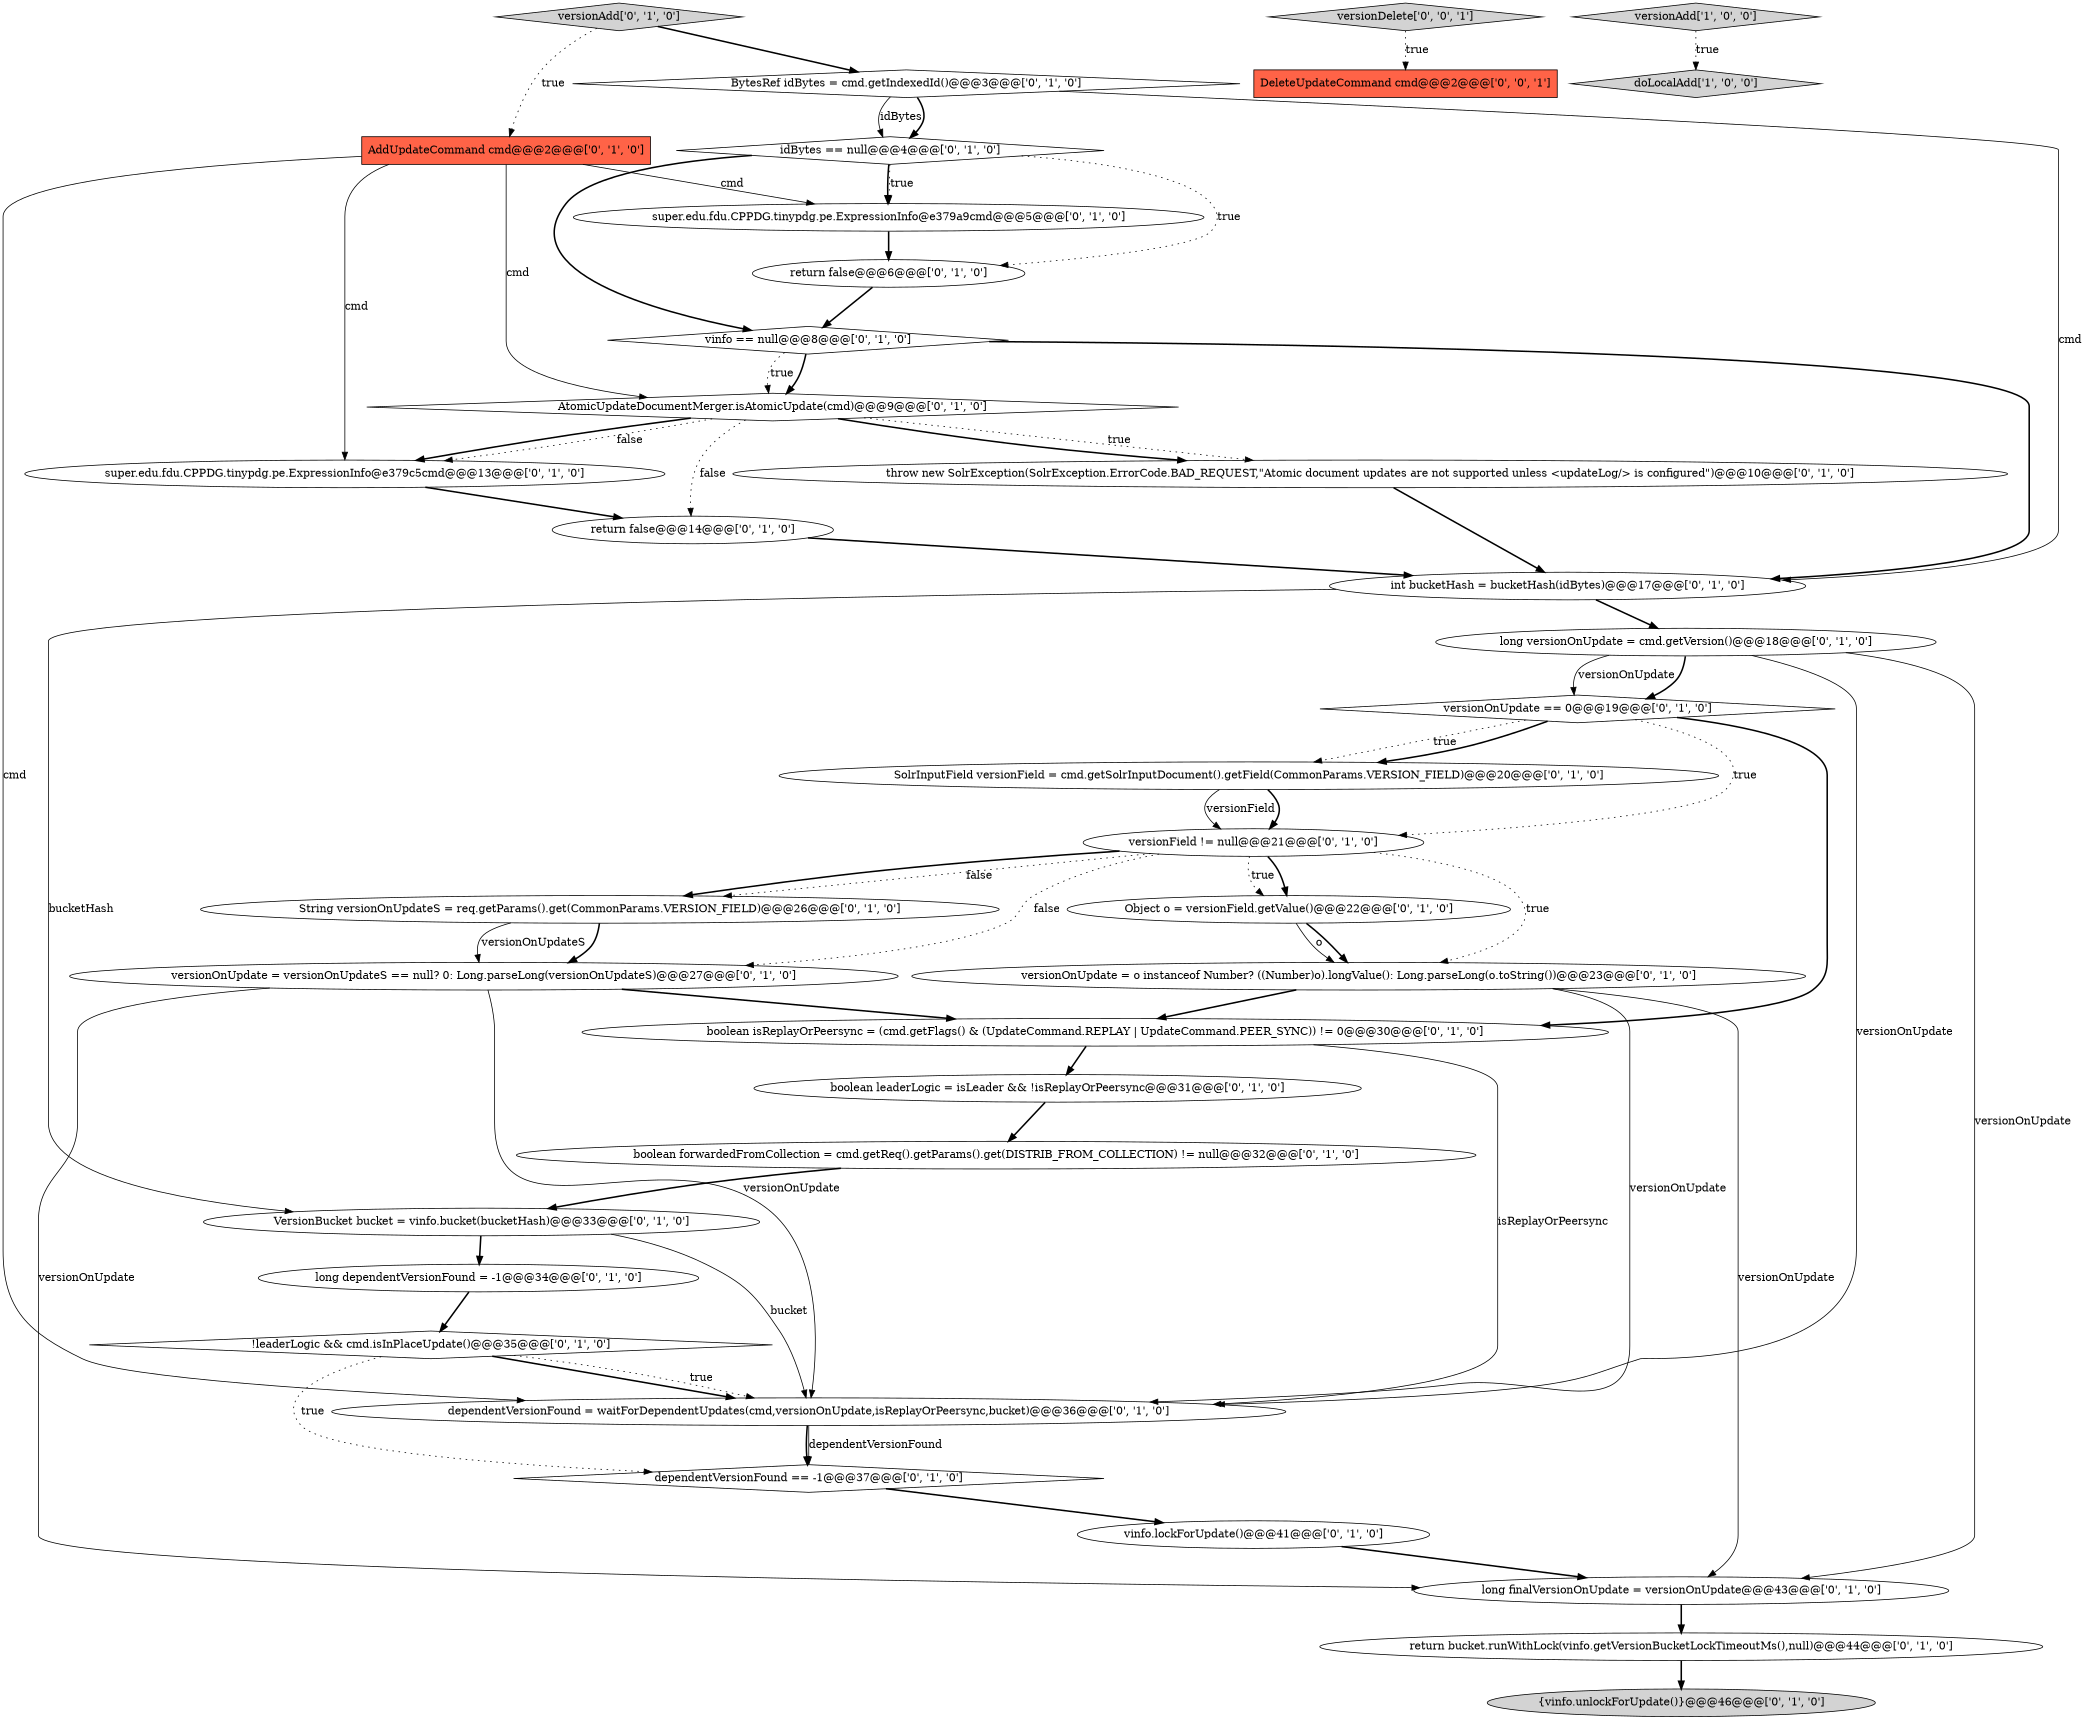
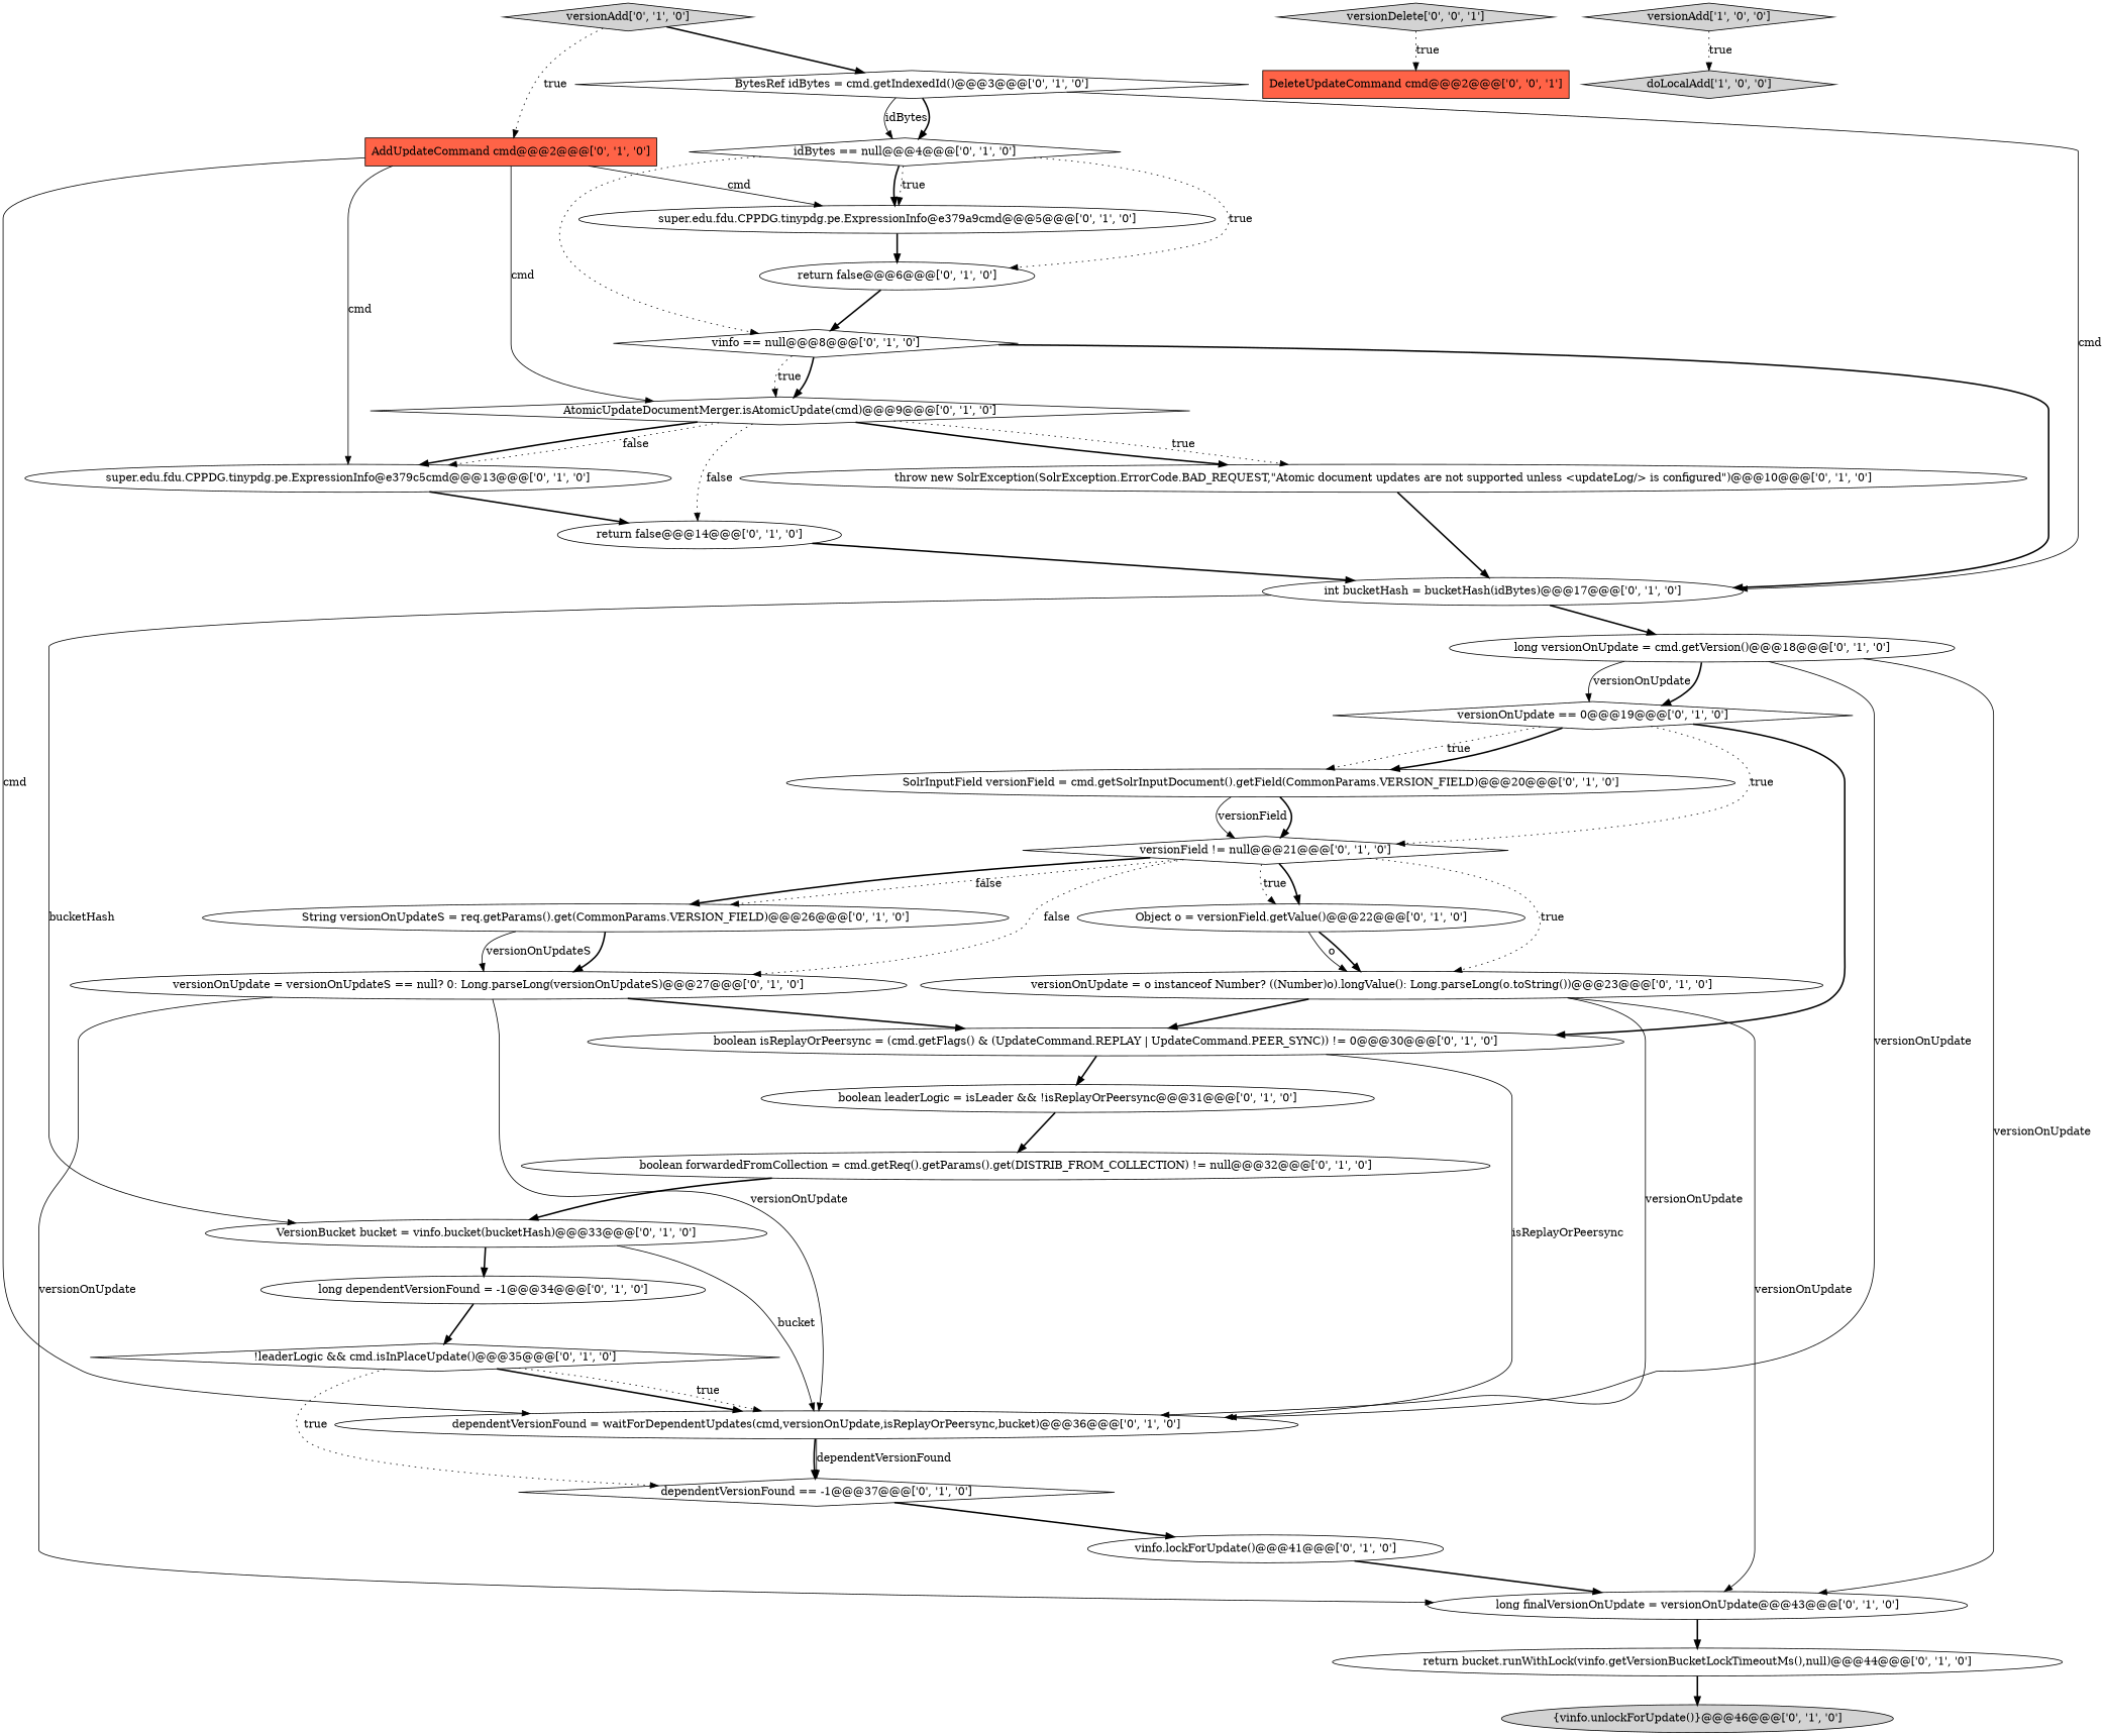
  digraph {
    fontname="DejaVu Serif"
    node [fillcolor=white fontname="DejaVu Serif" shape=ellipse style=filled]
    edge [fontname="DejaVu Serif" style=bold]
    n1 [label="AtomicUpdateDocumentMerger.isAtomicUpdate(cmd)@@@9@@@['0', '1', '0']" shape=diamond]
    n2 [label="super.edu.fdu.CPPDG.tinypdg.pe.ExpressionInfo@e379c5cmd@@@13@@@['0', '1', '0']"]
    n3 [label="return false@@@14@@@['0', '1', '0']"]
    n4 [label="throw new SolrException(SolrException.ErrorCode.BAD_REQUEST,\"Atomic document updates are not supported unless <updateLog/> is configured\")@@@10@@@['0', '1', '0']"]
    n5 [label="int bucketHash = bucketHash(idBytes)@@@17@@@['0', '1', '0']"]
    n6 [label="dependentVersionFound == -1@@@37@@@['0', '1', '0']" shape=diamond]
    n7 [label="vinfo.lockForUpdate()@@@41@@@['0', '1', '0']"]
    n8 [label="long finalVersionOnUpdate = versionOnUpdate@@@43@@@['0', '1', '0']"]
    n9 [label="return bucket.runWithLock(vinfo.getVersionBucketLockTimeoutMs(),null)@@@44@@@['0', '1', '0']"]
    n10 [fillcolor=lightgray label="{vinfo.unlockForUpdate()}@@@46@@@['0', '1', '0']"]
    n11 [label="SolrInputField versionField = cmd.getSolrInputDocument().getField(CommonParams.VERSION_FIELD)@@@20@@@['0', '1', '0']"]
-   n12 [label="versionField != null@@@21@@@['0', '1', '0']"]
+   n12 [label="versionField != null@@@21@@@['0', '1', '0']" shape=diamond]
    n13 [label="Object o = versionField.getValue()@@@22@@@['0', '1', '0']"]
    n14 [label="versionOnUpdate = o instanceof Number? ((Number)o).longValue(): Long.parseLong(o.toString())@@@23@@@['0', '1', '0']"]
    n15 [label="String versionOnUpdateS = req.getParams().get(CommonParams.VERSION_FIELD)@@@26@@@['0', '1', '0']"]
    n16 [label="versionOnUpdate = versionOnUpdateS == null? 0: Long.parseLong(versionOnUpdateS)@@@27@@@['0', '1', '0']"]
    n17 [label="!leaderLogic && cmd.isInPlaceUpdate()@@@35@@@['0', '1', '0']" shape=diamond]
    n18 [label="dependentVersionFound = waitForDependentUpdates(cmd,versionOnUpdate,isReplayOrPeersync,bucket)@@@36@@@['0', '1', '0']"]
    n19 [label="long versionOnUpdate = cmd.getVersion()@@@18@@@['0', '1', '0']"]
    n20 [label="VersionBucket bucket = vinfo.bucket(bucketHash)@@@33@@@['0', '1', '0']"]
    n21 [label="versionOnUpdate == 0@@@19@@@['0', '1', '0']" shape=diamond]
    n22 [label="boolean isReplayOrPeersync = (cmd.getFlags() & (UpdateCommand.REPLAY | UpdateCommand.PEER_SYNC)) != 0@@@30@@@['0', '1', '0']"]
    n23 [fillcolor=tomato label="AddUpdateCommand cmd@@@2@@@['0', '1', '0']" shape=box]
    n24 [label="super.edu.fdu.CPPDG.tinypdg.pe.ExpressionInfo@e379a9cmd@@@5@@@['0', '1', '0']"]
    n25 [label="return false@@@6@@@['0', '1', '0']"]
    n26 [label="long dependentVersionFound = -1@@@34@@@['0', '1', '0']"]
    n27 [fillcolor=lightgray label="versionDelete['0', '0', '1']" shape=diamond]
    n28 [fillcolor=tomato label="DeleteUpdateCommand cmd@@@2@@@['0', '0', '1']" shape=box]
    n29 [label="BytesRef idBytes = cmd.getIndexedId()@@@3@@@['0', '1', '0']" shape=diamond]
    n30 [label="idBytes == null@@@4@@@['0', '1', '0']" shape=diamond]
    n31 [label="vinfo == null@@@8@@@['0', '1', '0']" shape=diamond]
    n32 [label="boolean leaderLogic = isLeader && !isReplayOrPeersync@@@31@@@['0', '1', '0']"]
    n33 [fillcolor=lightgray label="doLocalAdd['1', '0', '0']" shape=diamond]
    n34 [label="boolean forwardedFromCollection = cmd.getReq().getParams().get(DISTRIB_FROM_COLLECTION) != null@@@32@@@['0', '1', '0']"]
    n35 [fillcolor=lightgray label="versionAdd['0', '1', '0']" shape=diamond]
    n36 [fillcolor=lightgray label="versionAdd['1', '0', '0']" shape=diamond]
    n1 -> n2
    n1 -> n2 [label=false style=dotted]
    n1 -> n3 [label=false style=dotted]
    n1 -> n4 [label=true style=dotted]
    n1 -> n4
    n2 -> n3
    n3 -> n5
    n4 -> n5
    n5 -> n19
    n5 -> n20 [label=bucketHash style=solid]
    n6 -> n7
    n7 -> n8
    n8 -> n9
    n9 -> n10
    n11 -> n12
    n11 -> n12 [label=versionField style=solid]
    n12 -> n13
    n12 -> n13 [label=true style=dotted]
    n12 -> n14 [label=true style=dotted]
    n12 -> n15 [label=false style=dotted]
    n12 -> n15
    n12 -> n16 [label=false style=dotted]
    n13 -> n14 [label=o style=solid]
    n13 -> n14
    n14 -> n8 [label=versionOnUpdate style=solid]
    n14 -> n18 [label=versionOnUpdate style=solid]
    n14 -> n22
    n15 -> n16
    n15 -> n16 [label=versionOnUpdateS style=solid]
    n16 -> n8 [label=versionOnUpdate style=solid]
    n16 -> n18 [label=versionOnUpdate style=solid]
    n16 -> n22
    n17 -> n6 [label=true style=dotted]
    n17 -> n18
    n17 -> n18 [label=true style=dotted]
    n18 -> n6 [label=dependentVersionFound style=solid]
    n18 -> n6
    n19 -> n8 [label=versionOnUpdate style=solid]
    n19 -> n18 [label=versionOnUpdate style=solid]
    n19 -> n21 [label=versionOnUpdate style=solid]
    n19 -> n21
    n20 -> n18 [label=bucket style=solid]
    n20 -> n26
    n21 -> n11 [label=true style=dotted]
    n21 -> n11
    n21 -> n12 [label=true style=dotted]
    n21 -> n22
    n22 -> n18 [label=isReplayOrPeersync style=solid]
    n22 -> n32
    n23 -> n1 [label=cmd style=solid]
    n23 -> n2 [label=cmd style=solid]
    n23 -> n18 [label=cmd style=solid]
    n23 -> n24 [label=cmd style=solid]
    n24 -> n25
    n25 -> n31
    n26 -> n17
    n27 -> n28 [label=true style=dotted]
    n29 -> n5 [label=cmd style=solid]
    n29 -> n30 [label=idBytes style=solid]
    n29 -> n30
    n30 -> n24
    n30 -> n24 [label=true style=dotted]
    n30 -> n25 [label=true style=dotted]
-   n30 -> n31
+   n30 -> n31 [style=dotted]
    n31 -> n1
    n31 -> n1 [label=true style=dotted]
    n31 -> n5
    n32 -> n34
    n34 -> n20
    n35 -> n23 [label=true style=dotted]
    n35 -> n29
    n36 -> n33 [label=true style=dotted]
  }
